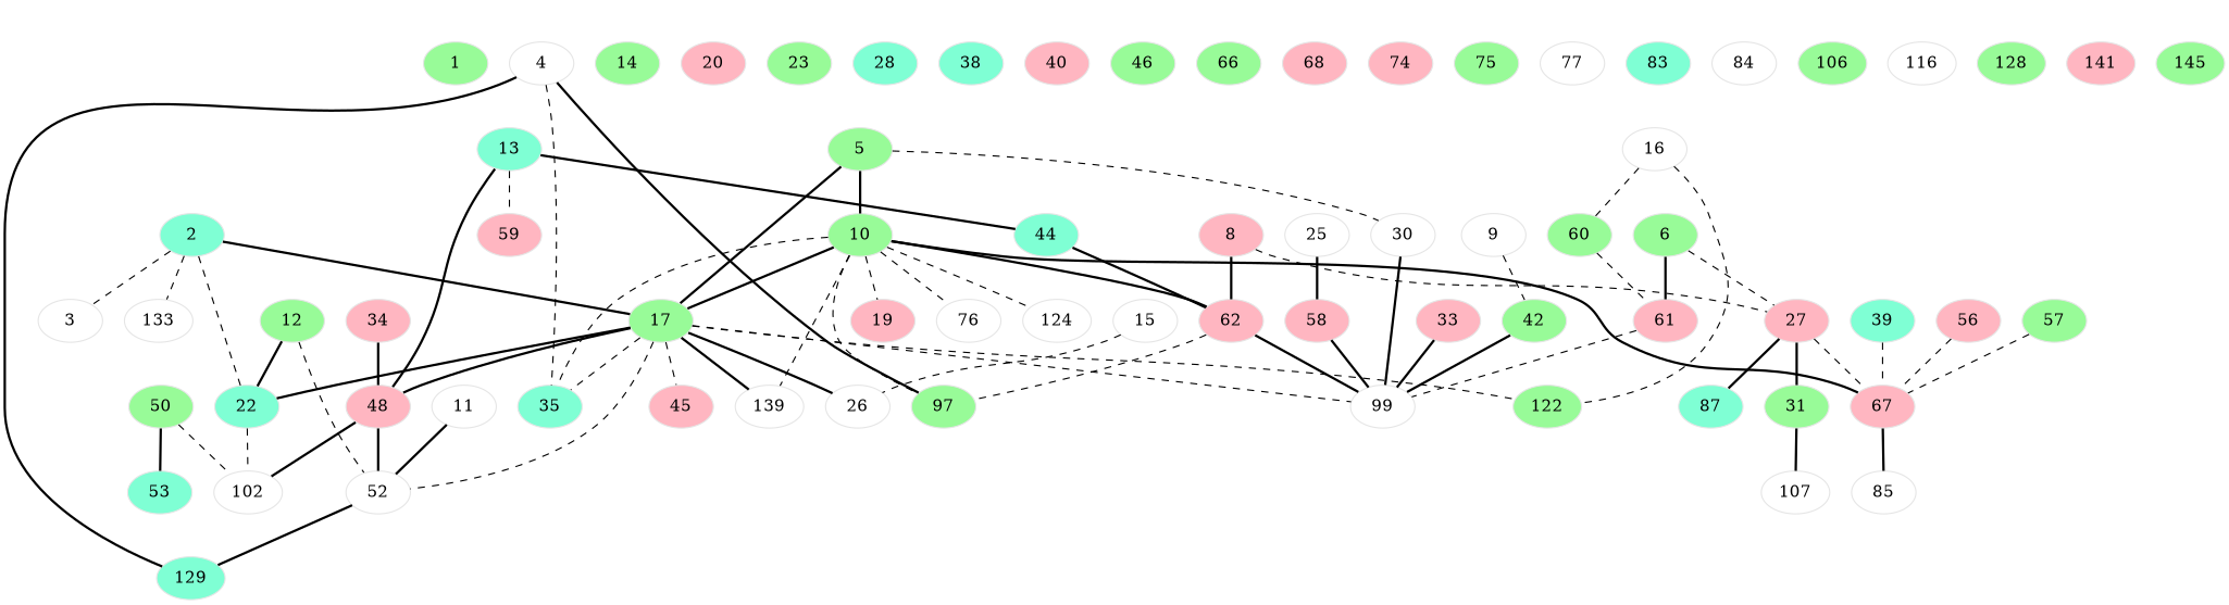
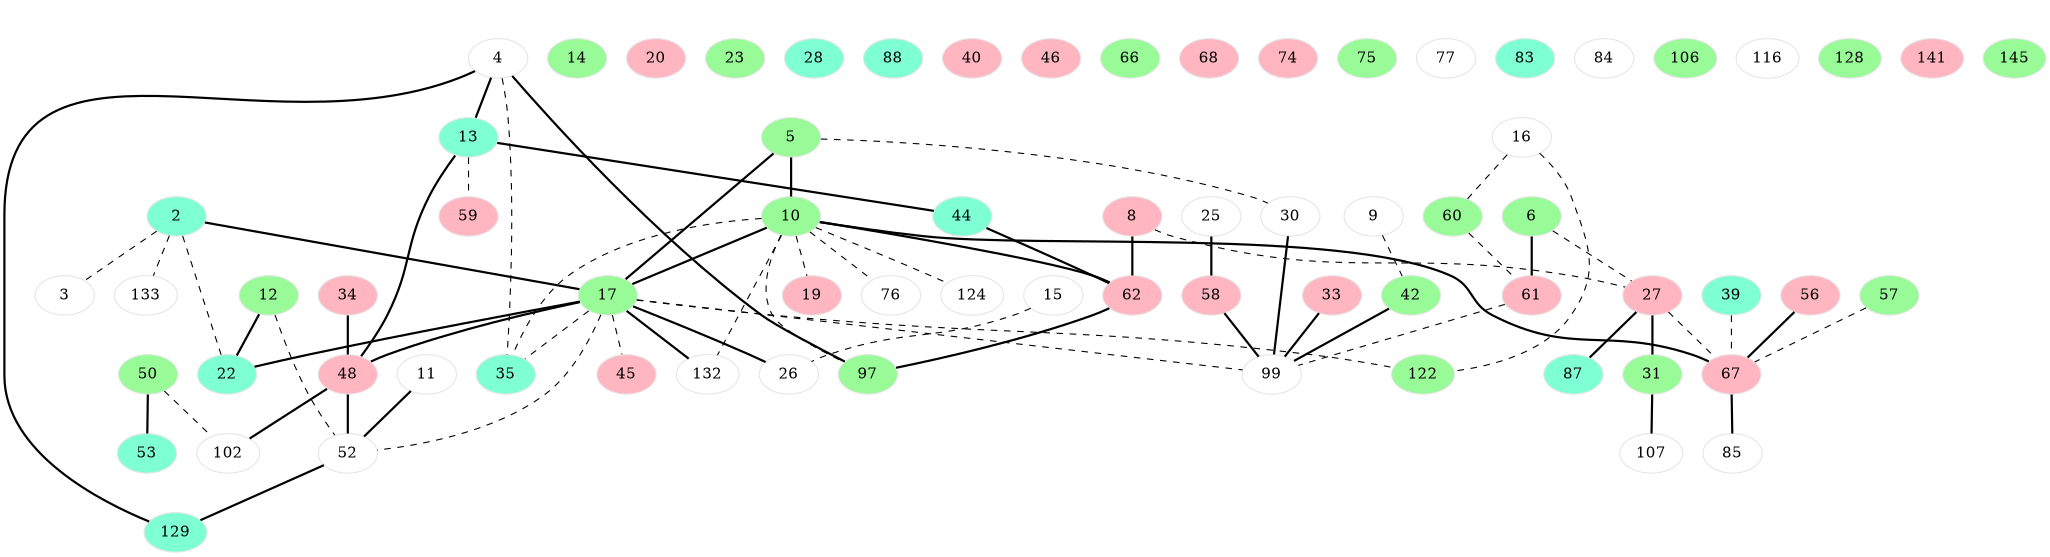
  graph {
    node [color=gray90 fillcolor=palegreen style=filled]
    edge [style=bold]
-   1 [super="+24"]
    2 [fillcolor=aquamarine super="+72+37+41"]
    3 [fillcolor=white super="+112"]
    17 [super="+21+32"]
    22 [fillcolor=aquamarine super="+71"]
    133 [fillcolor=white]
    35 [fillcolor=aquamarine super="+55"]
-   132 [fillcolor=white label=139]
+   132 [fillcolor=white]
    52 [fillcolor=white super="+118"]
    48 [fillcolor=lightpink super="+131+144"]
    26 [fillcolor=white super="+104+49"]
    122
    45 [fillcolor=lightpink]
    99 [fillcolor=white super="+117+110"]
    102 [fillcolor=white]
    4 [fillcolor=white super="+109"]
    13 [fillcolor=aquamarine super="+69"]
    97 [super="+126"]
    129 [fillcolor=aquamarine]
    44 [fillcolor=aquamarine super="+70"]
    59 [fillcolor=lightpink super="+98"]
    5 [super="+7"]
    10 [super="+130+36+94"]
    30 [fillcolor=white super="+136"]
    62 [fillcolor=lightpink super="+113"]
    19 [fillcolor=lightpink]
    67 [fillcolor=lightpink super="+78"]
    76 [fillcolor=white]
    124 [fillcolor=white]
    6 [super="+18"]
    27 [fillcolor=lightpink super="+80+79"]
    61 [fillcolor=lightpink super="+63"]
    31 [super="+93"]
    87 [fillcolor=aquamarine]
    8 [fillcolor=lightpink]
    42 [super="+86"]
    9 [fillcolor=white]
    85 [fillcolor=white]
    11 [fillcolor=white]
    12 [super="+82"]
    14
    15 [fillcolor=white super="+142"]
    16 [fillcolor=white super="+47"]
    60
    20 [fillcolor=lightpink super="+29"]
    23 [super="+89"]
    25 [fillcolor=white super="+64"]
    58 [fillcolor=lightpink super="+119"]
    107 [fillcolor=white super="+114"]
    28 [fillcolor=aquamarine]
    33 [fillcolor=lightpink super="+120"]
    34 [fillcolor=lightpink super="+90"]
-   38 [fillcolor=aquamarine]
+   38 [fillcolor=aquamarine label=88]
    39 [fillcolor=aquamarine]
    40 [fillcolor=lightpink super="+101"]
-   46 [super="+100"]
+   46 [fillcolor=lightpink super="+100"]
    53 [fillcolor=aquamarine super="+105"]
    50
    56 [fillcolor=lightpink super="+111"]
    57
    66
    68 [fillcolor=lightpink]
    74 [fillcolor=lightpink super="+88"]
    75
    77 [fillcolor=white]
    83 [fillcolor=aquamarine super="+123+96"]
    84 [fillcolor=white]
    106
    116 [fillcolor=white]
    128
    141 [fillcolor=lightpink]
    145
    2 -- 3 [style=dashed]
    2 -- 17
    2 -- 22 [style=dashed]
    2 -- 133 [style=dashed]
    17 -- 22
    17 -- 35 [style=dashed]
    17 -- 132
    17 -- 52 [style=dashed]
    17 -- 48
    17 -- 26
    17 -- 122 [style=dashed]
    17 -- 45 [style=dashed]
    17 -- 99 [style=dashed]
-   22 -- 102 [style=dashed]
    52 -- 129
    48 -- 52
    48 -- 102
    4 -- 35 [style=dashed]
+   4 -- 13
    4 -- 97
    4 -- 129
    13 -- 48
    13 -- 44
    13 -- 59 [style=dashed]
    44 -- 62
    5 -- 17
    5 -- 10
    5 -- 30 [style=dashed]
    10 -- 17 [weight=2]
    10 -- 35 [style=dashed]
    10 -- 132 [style=dashed]
    10 -- 97 [style=dashed]
    10 -- 62
    10 -- 19 [style=dashed]
    10 -- 67
    10 -- 76 [style=dashed]
    10 -- 124 [style=dashed]
    30 -- 99
-   62 -- 99
-   62 -- 97 [style=dashed]
+   62 -- 97
    67 -- 85
    6 -- 27 [style=dashed]
    6 -- 61
    27 -- 67 [style=dashed]
    27 -- 31
    27 -- 87
    61 -- 99 [style=dashed]
    31 -- 107
    8 -- 62
    8 -- 27 [style=dashed]
    42 -- 99
    9 -- 42 [style=dashed]
    11 -- 52
    12 -- 22
    12 -- 52 [style=dashed]
    15 -- 26 [style=dashed]
    16 -- 122 [style=dashed]
    16 -- 60 [style=dashed]
    60 -- 61 [style=dashed]
    25 -- 58
    58 -- 99
    33 -- 99
    34 -- 48
    39 -- 67 [style=dashed]
    50 -- 102 [style=dashed]
    50 -- 53
-   56 -- 67 [style=dashed]
+   56 -- 67
    57 -- 67 [style=dashed]
  }
